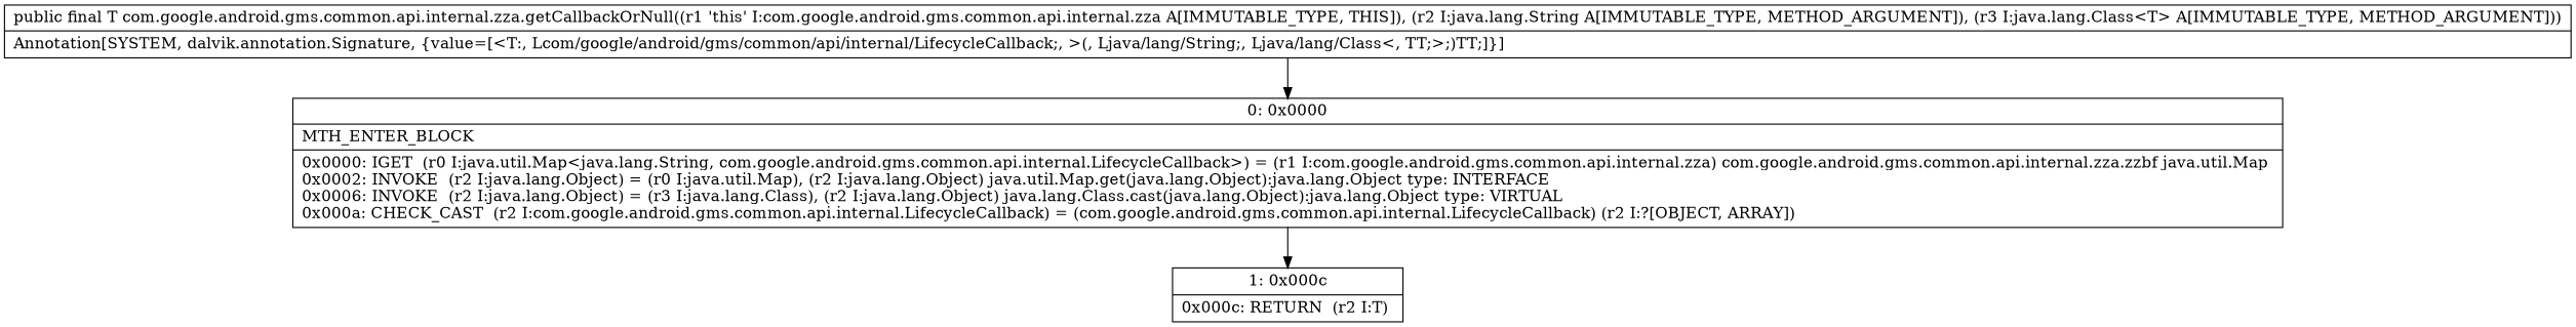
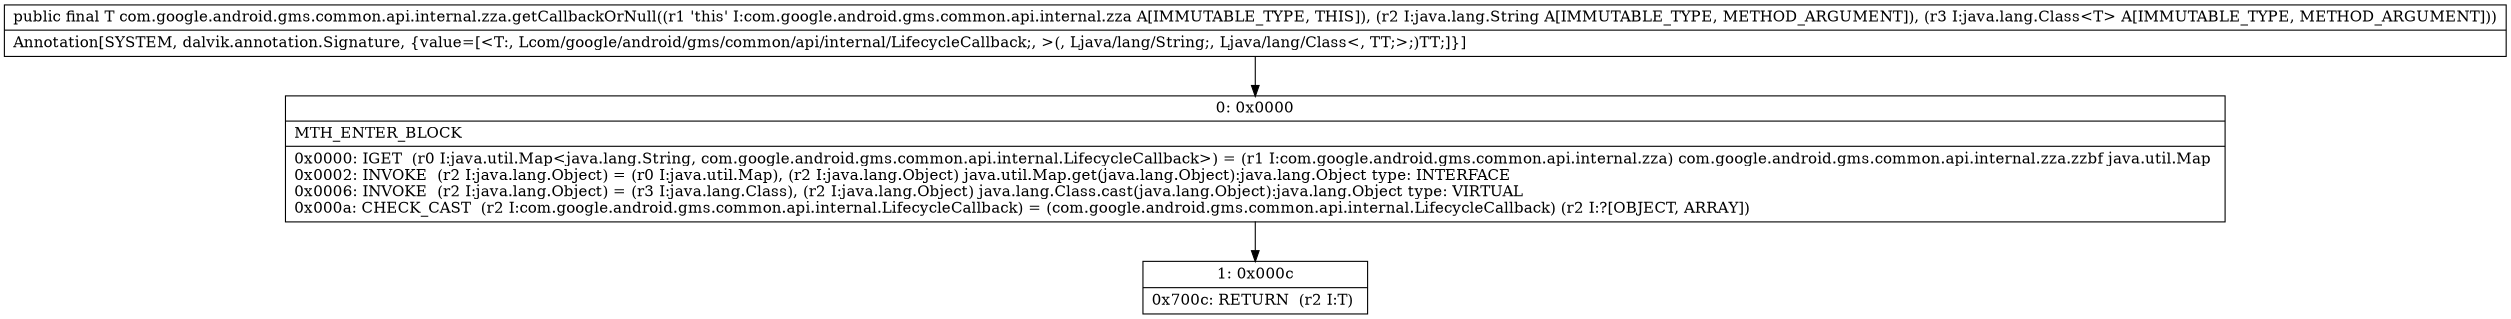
  digraph {
    node [shape=record]
    n1 [label="{0\:\ 0x0000|MTH_ENTER_BLOCK\l|0x0000: IGET  (r0 I:java.util.Map\<java.lang.String, com.google.android.gms.common.api.internal.LifecycleCallback\>) = (r1 I:com.google.android.gms.common.api.internal.zza) com.google.android.gms.common.api.internal.zza.zzbf java.util.Map \l0x0002: INVOKE  (r2 I:java.lang.Object) = (r0 I:java.util.Map), (r2 I:java.lang.Object) java.util.Map.get(java.lang.Object):java.lang.Object type: INTERFACE \l0x0006: INVOKE  (r2 I:java.lang.Object) = (r3 I:java.lang.Class), (r2 I:java.lang.Object) java.lang.Class.cast(java.lang.Object):java.lang.Object type: VIRTUAL \l0x000a: CHECK_CAST  (r2 I:com.google.android.gms.common.api.internal.LifecycleCallback) = (com.google.android.gms.common.api.internal.LifecycleCallback) (r2 I:?[OBJECT, ARRAY]) \l}"]
-   n2 [label="{1\:\ 0x000c|0x000c: RETURN  (r2 I:T) \l}"]
+   n2 [label="{1\:\ 0x000c|0x700c: RETURN  (r2 I:T) \l}"]
    n3 [label="{public final T com.google.android.gms.common.api.internal.zza.getCallbackOrNull((r1 'this' I:com.google.android.gms.common.api.internal.zza A[IMMUTABLE_TYPE, THIS]), (r2 I:java.lang.String A[IMMUTABLE_TYPE, METHOD_ARGUMENT]), (r3 I:java.lang.Class\<T\> A[IMMUTABLE_TYPE, METHOD_ARGUMENT]))  | Annotation[SYSTEM, dalvik.annotation.Signature, \{value=[\<T:, Lcom\/google\/android\/gms\/common\/api\/internal\/LifecycleCallback;, \>(, Ljava\/lang\/String;, Ljava\/lang\/Class\<, TT;\>;)TT;]\}]\l}"]
    n1 -> n2
    n3 -> n1
  }
